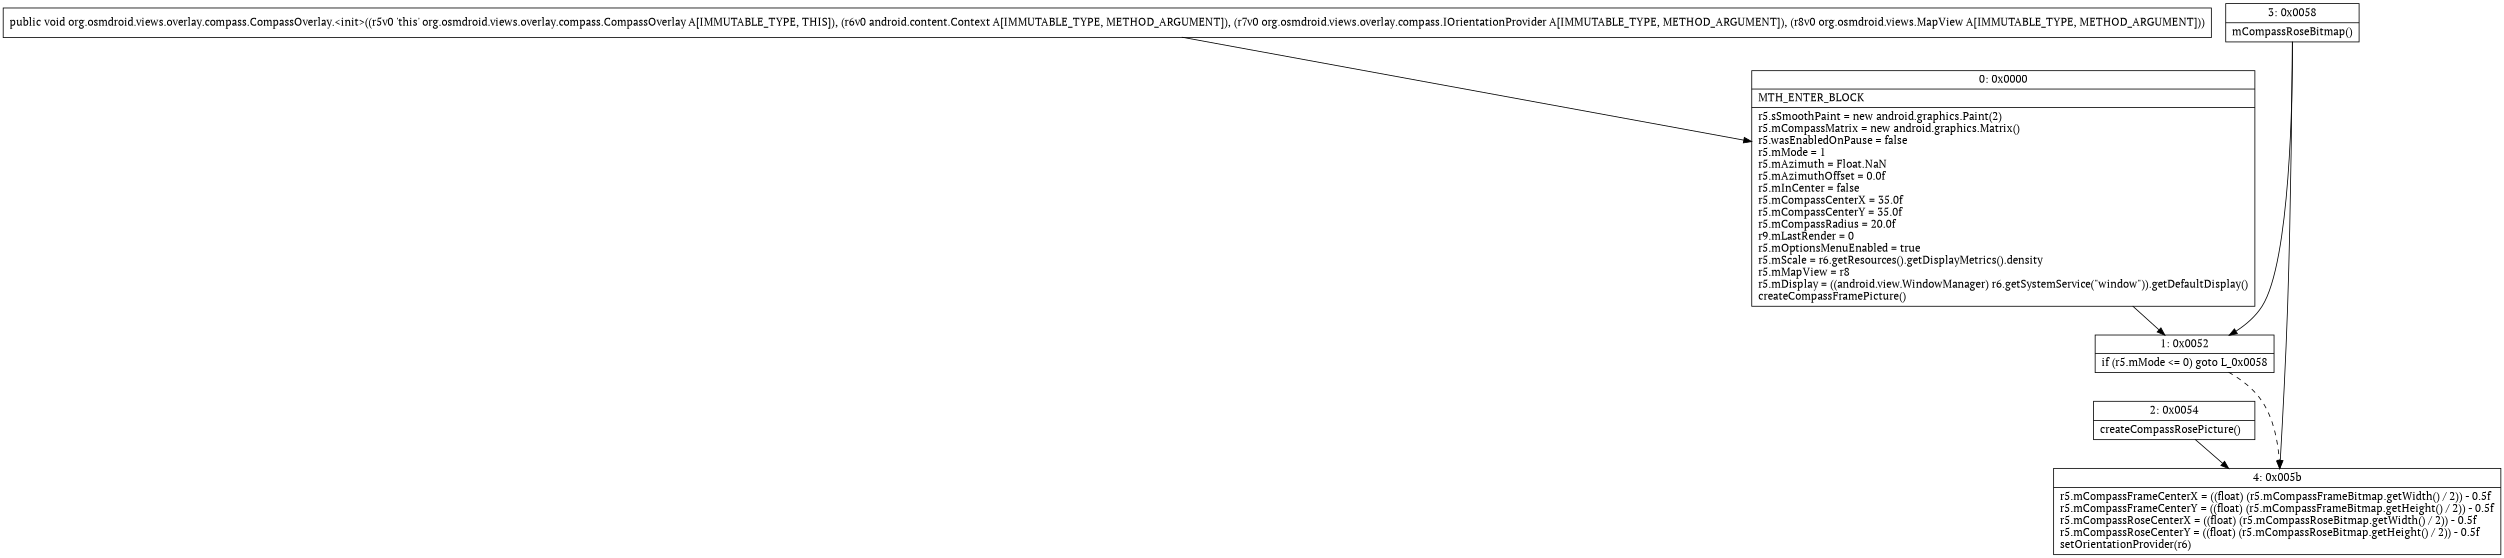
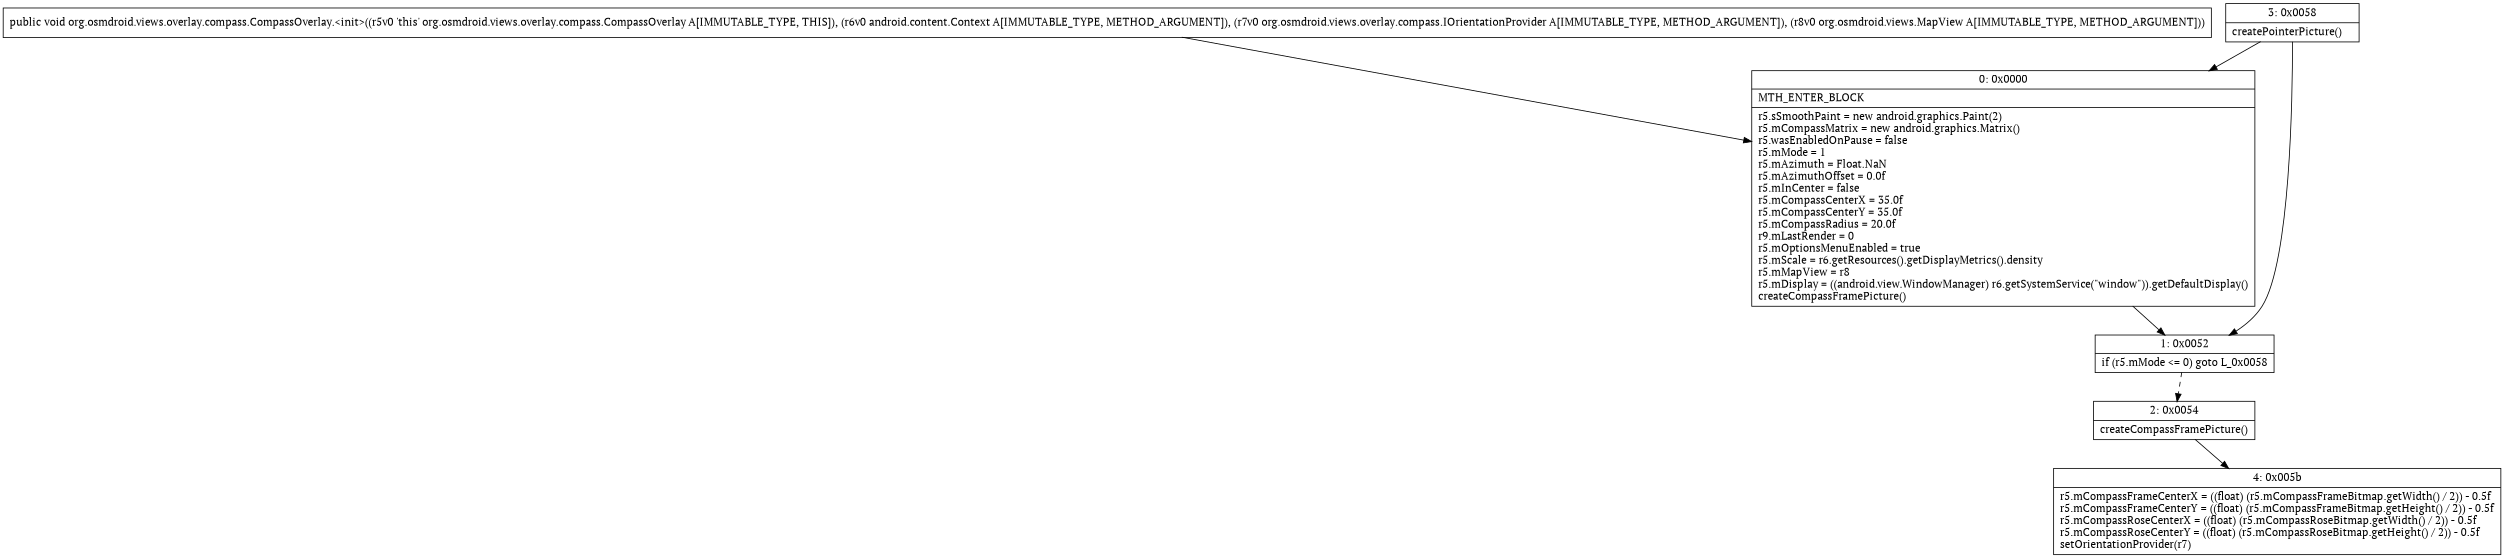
  digraph {
    fontname="PT Serif"
    node [fontname="PT Serif" shape=record]
    edge [fontname="PT Serif"]
    n1 [label="{0\:\ 0x0000|MTH_ENTER_BLOCK\l|r5.sSmoothPaint = new android.graphics.Paint(2)\lr5.mCompassMatrix = new android.graphics.Matrix()\lr5.wasEnabledOnPause = false\lr5.mMode = 1\lr5.mAzimuth = Float.NaN\lr5.mAzimuthOffset = 0.0f\lr5.mInCenter = false\lr5.mCompassCenterX = 35.0f\lr5.mCompassCenterY = 35.0f\lr5.mCompassRadius = 20.0f\lr9.mLastRender = 0\lr5.mOptionsMenuEnabled = true\lr5.mScale = r6.getResources().getDisplayMetrics().density\lr5.mMapView = r8\lr5.mDisplay = ((android.view.WindowManager) r6.getSystemService(\"window\")).getDefaultDisplay()\lcreateCompassFramePicture()\l}"]
    n2 [label="{1\:\ 0x0052|if (r5.mMode \<= 0) goto L_0x0058\l}"]
-   n3 [label="{2\:\ 0x0054|createCompassRosePicture()\l}"]
-   n4 [label="{4\:\ 0x005b|r5.mCompassFrameCenterX = ((float) (r5.mCompassFrameBitmap.getWidth() \/ 2)) \- 0.5f\lr5.mCompassFrameCenterY = ((float) (r5.mCompassFrameBitmap.getHeight() \/ 2)) \- 0.5f\lr5.mCompassRoseCenterX = ((float) (r5.mCompassRoseBitmap.getWidth() \/ 2)) \- 0.5f\lr5.mCompassRoseCenterY = ((float) (r5.mCompassRoseBitmap.getHeight() \/ 2)) \- 0.5f\lsetOrientationProvider(r6)\l}"]
-   n5 [label="{3\:\ 0x0058|mCompassRoseBitmap()\l}"]
+   n3 [label="{2\:\ 0x0054|createCompassFramePicture()\l}"]
+   n4 [label="{4\:\ 0x005b|r5.mCompassFrameCenterX = ((float) (r5.mCompassFrameBitmap.getWidth() \/ 2)) \- 0.5f\lr5.mCompassFrameCenterY = ((float) (r5.mCompassFrameBitmap.getHeight() \/ 2)) \- 0.5f\lr5.mCompassRoseCenterX = ((float) (r5.mCompassRoseBitmap.getWidth() \/ 2)) \- 0.5f\lr5.mCompassRoseCenterY = ((float) (r5.mCompassRoseBitmap.getHeight() \/ 2)) \- 0.5f\lsetOrientationProvider(r7)\l}"]
+   n5 [label="{3\:\ 0x0058|createPointerPicture()\l}"]
    n6 [label="{public void org.osmdroid.views.overlay.compass.CompassOverlay.\<init\>((r5v0 'this' org.osmdroid.views.overlay.compass.CompassOverlay A[IMMUTABLE_TYPE, THIS]), (r6v0 android.content.Context A[IMMUTABLE_TYPE, METHOD_ARGUMENT]), (r7v0 org.osmdroid.views.overlay.compass.IOrientationProvider A[IMMUTABLE_TYPE, METHOD_ARGUMENT]), (r8v0 org.osmdroid.views.MapView A[IMMUTABLE_TYPE, METHOD_ARGUMENT])) }"]
    n1 -> n2
-   n2 -> n4 [style=dashed]
+   n2 -> n3 [style=dashed]
    n3 -> n4
    n5 -> n2
-   n5 -> n4
+   n5 -> n1
    n6 -> n1
  }
